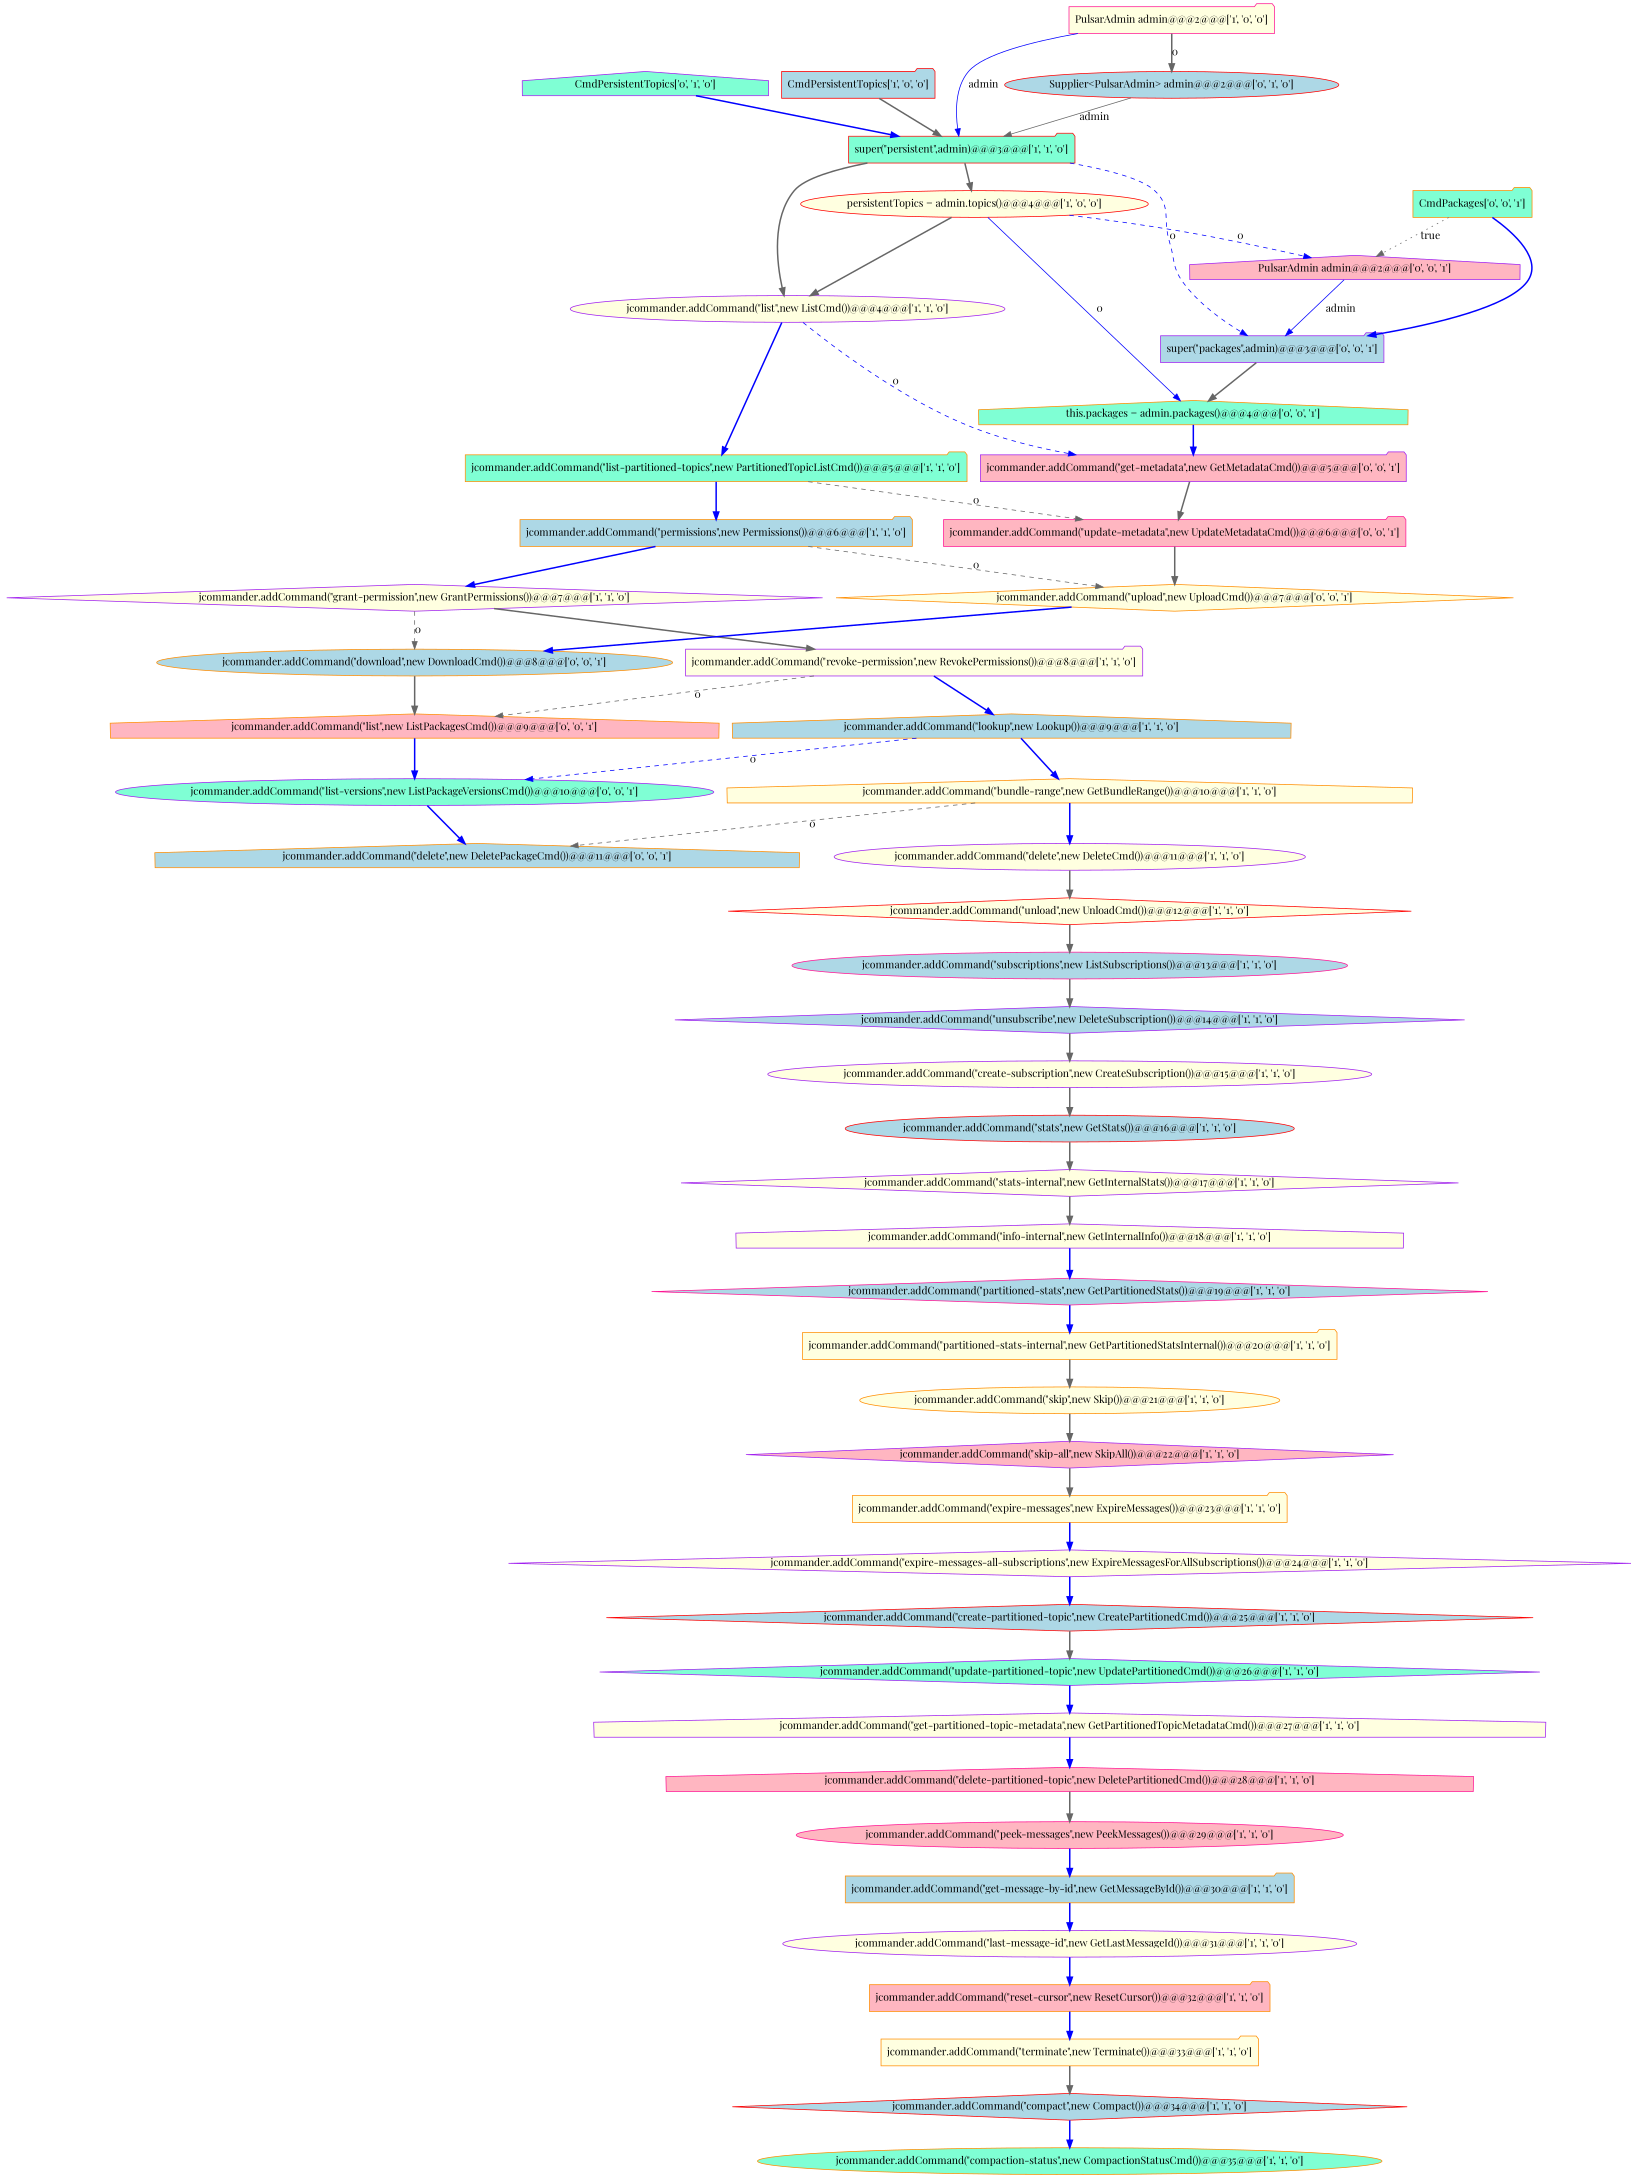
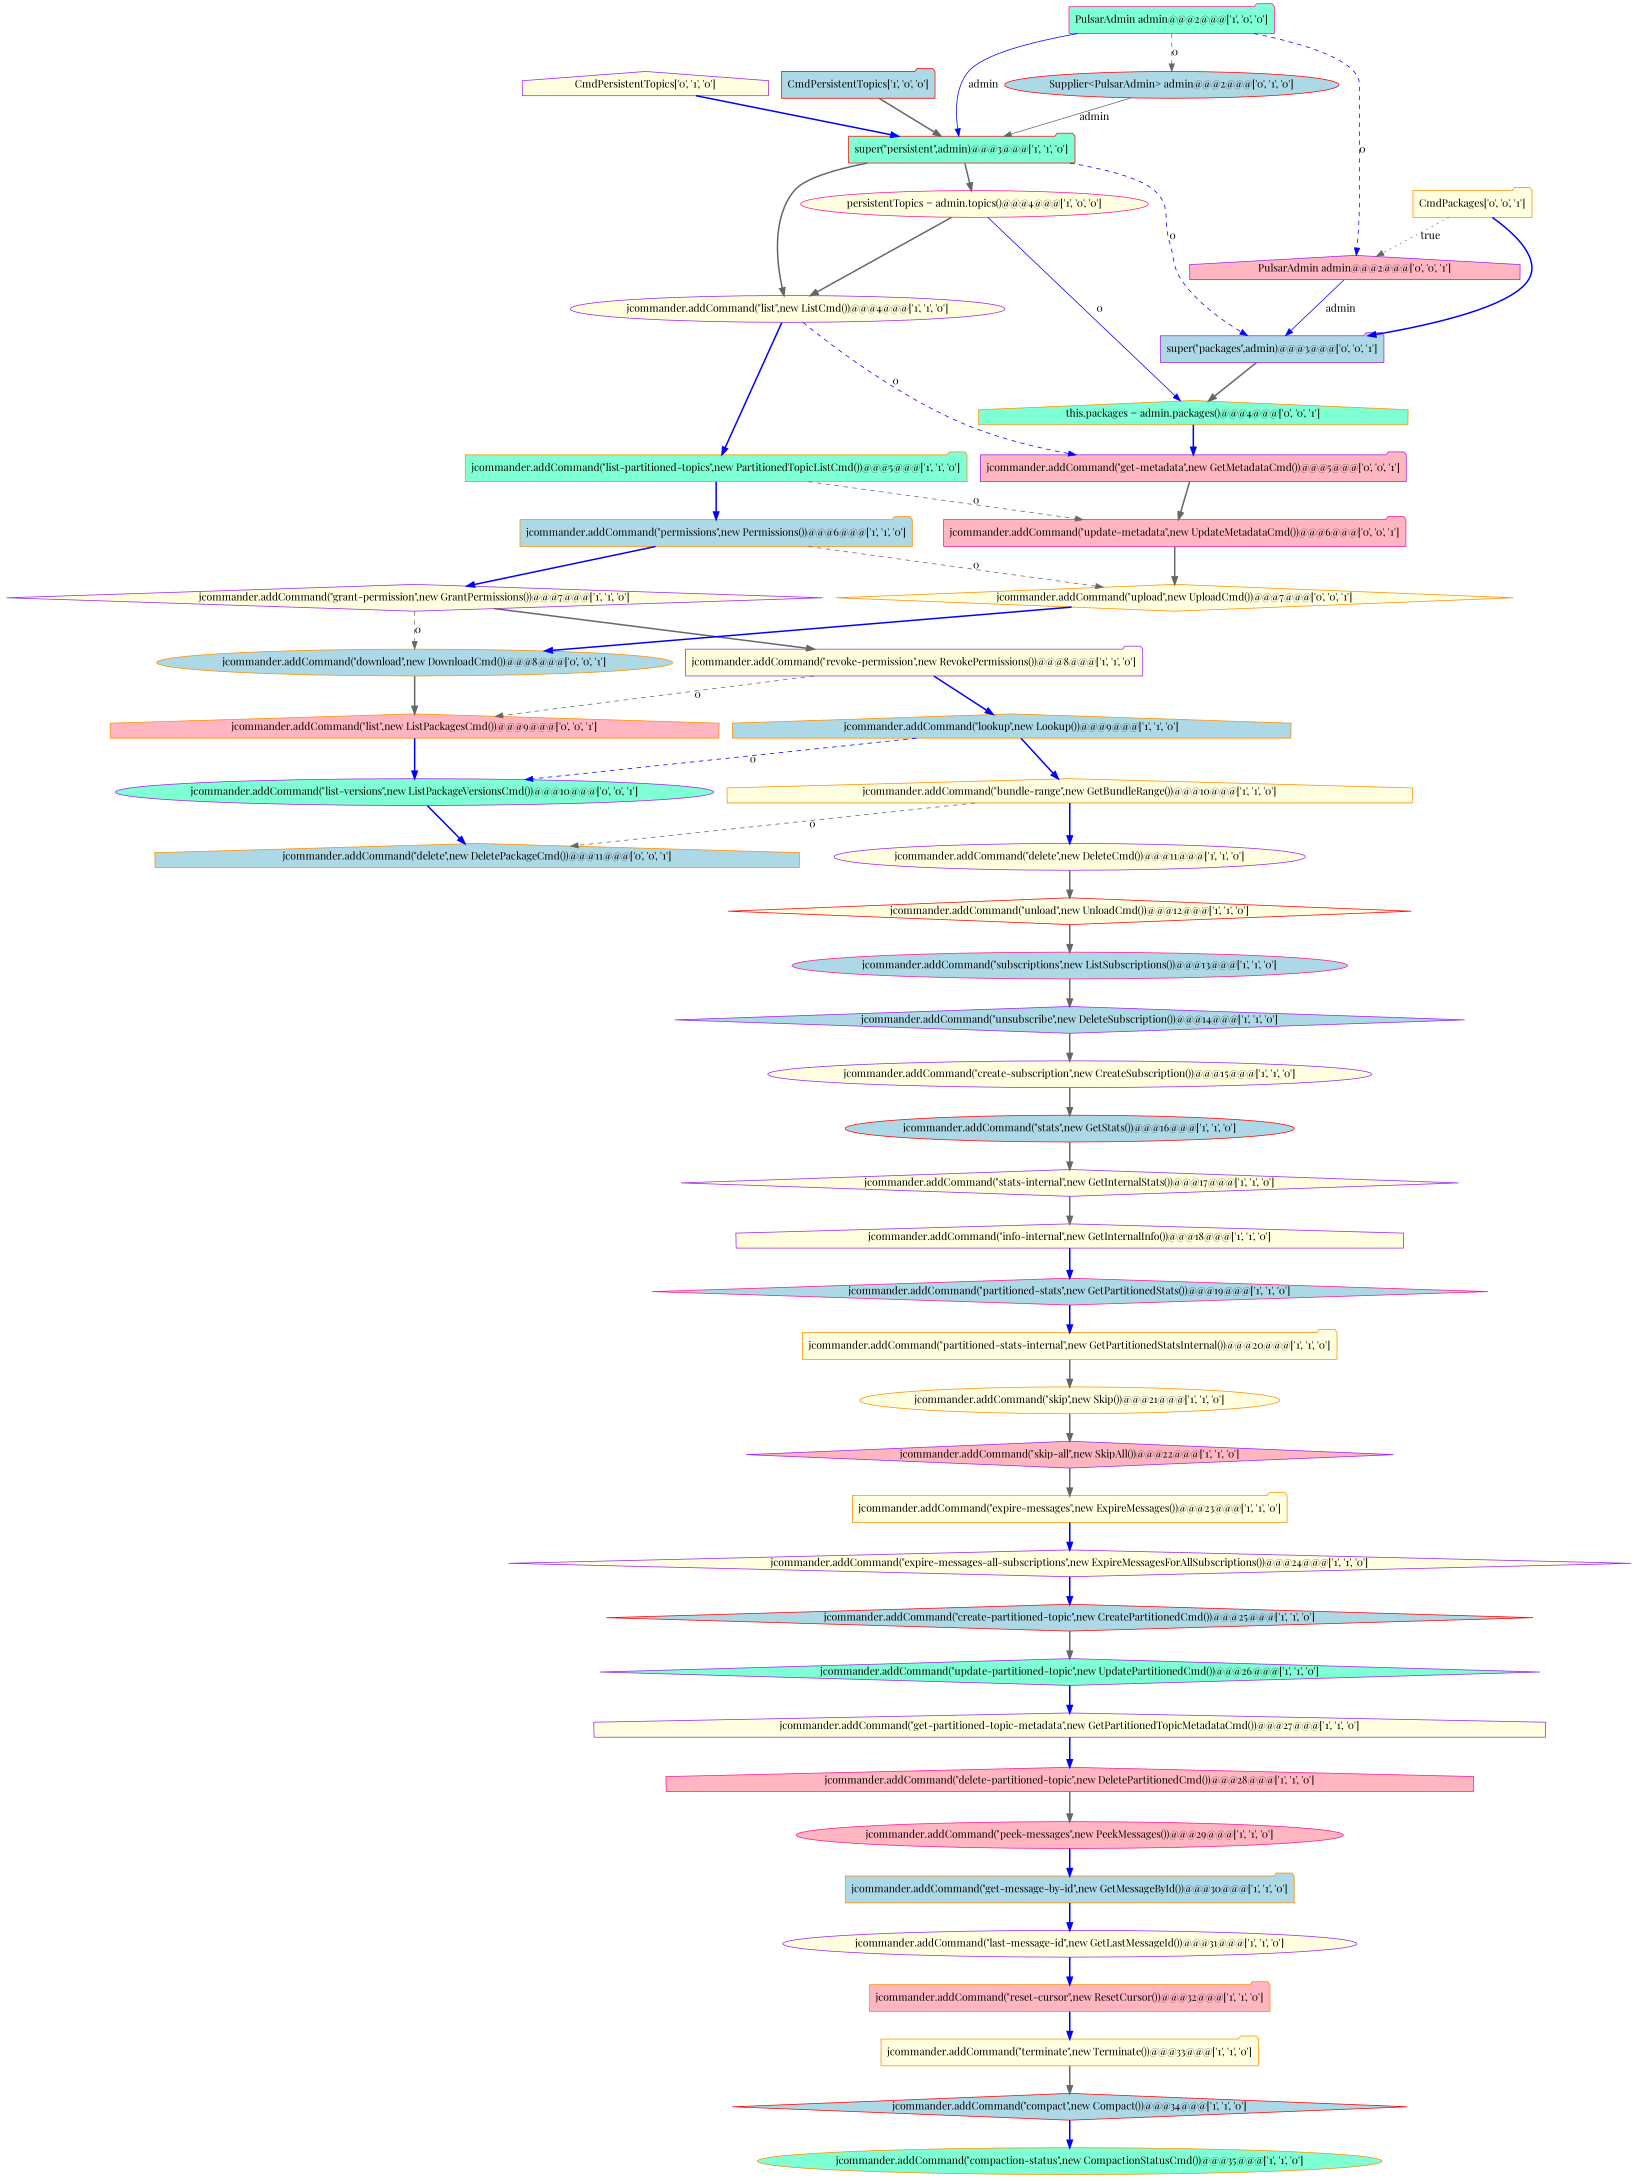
  digraph {
    fontname="Playfair Display"
    node [color=purple fillcolor=lightyellow fontname="Playfair Display" shape=folder style=filled]
    edge [color=gray40 fontname="Playfair Display" style=bold]
    n1 [color=red fillcolor=lightblue label="jcommander.addCommand(\"stats\",new GetStats())@@@16@@@['1', '1', '0']" shape=ellipse]
    n2 [label="jcommander.addCommand(\"stats-internal\",new GetInternalStats())@@@17@@@['1', '1', '0']" shape=diamond]
    n3 [label="jcommander.addCommand(\"info-internal\",new GetInternalInfo())@@@18@@@['1', '1', '0']" shape=house]
    n4 [fillcolor=lightblue label="super(\"packages\",admin)@@@3@@@['0', '0', '1']"]
    n5 [color=darkorange fillcolor=aquamarine label="this.packages = admin.packages()@@@4@@@['0', '0', '1']" shape=house]
    n6 [fillcolor=lightpink label="jcommander.addCommand(\"get-metadata\",new GetMetadataCmd())@@@5@@@['0', '0', '1']"]
    n7 [label="jcommander.addCommand(\"create-subscription\",new CreateSubscription())@@@15@@@['1', '1', '0']" shape=ellipse]
    n8 [color=red label="jcommander.addCommand(\"unload\",new UnloadCmd())@@@12@@@['1', '1', '0']" shape=diamond]
    n9 [color=deeppink fillcolor=lightblue label="jcommander.addCommand(\"subscriptions\",new ListSubscriptions())@@@13@@@['1', '1', '0']" shape=ellipse]
    n10 [fillcolor=lightblue label="jcommander.addCommand(\"unsubscribe\",new DeleteSubscription())@@@14@@@['1', '1', '0']" shape=diamond]
    n11 [color=darkorange fillcolor=lightblue label="jcommander.addCommand(\"lookup\",new Lookup())@@@9@@@['1', '1', '0']" shape=house]
    n12 [fillcolor=aquamarine label="jcommander.addCommand(\"list-versions\",new ListPackageVersionsCmd())@@@10@@@['0', '0', '1']" shape=ellipse]
    n13 [color=darkorange label="jcommander.addCommand(\"bundle-range\",new GetBundleRange())@@@10@@@['1', '1', '0']" shape=house]
    n14 [color=darkorange fillcolor=lightblue label="jcommander.addCommand(\"delete\",new DeletePackageCmd())@@@11@@@['0', '0', '1']" shape=house]
    n15 [label="jcommander.addCommand(\"delete\",new DeleteCmd())@@@11@@@['1', '1', '0']" shape=ellipse]
    n16 [fillcolor=lightpink label="PulsarAdmin admin@@@2@@@['0', '0', '1']" shape=house]
    n17 [fillcolor=aquamarine label="jcommander.addCommand(\"update-partitioned-topic\",new UpdatePartitionedCmd())@@@26@@@['1', '1', '0']" shape=diamond]
    n18 [label="jcommander.addCommand(\"get-partitioned-topic-metadata\",new GetPartitionedTopicMetadataCmd())@@@27@@@['1', '1', '0']" shape=house]
    n19 [color=deeppink fillcolor=lightpink label="jcommander.addCommand(\"delete-partitioned-topic\",new DeletePartitionedCmd())@@@28@@@['1', '1', '0']" shape=house]
    n20 [color=red fillcolor=aquamarine label="super(\"persistent\",admin)@@@3@@@['1', '1', '0']"]
-   n21 [color=red label="persistentTopics = admin.topics()@@@4@@@['1', '0', '0']" shape=ellipse]
+   n21 [color=deeppink label="persistentTopics = admin.topics()@@@4@@@['1', '0', '0']" shape=ellipse]
    n22 [label="jcommander.addCommand(\"list\",new ListCmd())@@@4@@@['1', '1', '0']" shape=ellipse]
    n23 [color=darkorange fillcolor=aquamarine label="jcommander.addCommand(\"list-partitioned-topics\",new PartitionedTopicListCmd())@@@5@@@['1', '1', '0']"]
    n24 [color=deeppink fillcolor=lightpink label="jcommander.addCommand(\"peek-messages\",new PeekMessages())@@@29@@@['1', '1', '0']" shape=ellipse]
    n25 [label="jcommander.addCommand(\"expire-messages-all-subscriptions\",new ExpireMessagesForAllSubscriptions())@@@24@@@['1', '1', '0']" shape=diamond]
    n26 [color=red fillcolor=lightblue label="jcommander.addCommand(\"create-partitioned-topic\",new CreatePartitionedCmd())@@@25@@@['1', '1', '0']" shape=diamond]
    n27 [label="jcommander.addCommand(\"revoke-permission\",new RevokePermissions())@@@8@@@['1', '1', '0']"]
    n28 [color=darkorange fillcolor=lightpink label="jcommander.addCommand(\"list\",new ListPackagesCmd())@@@9@@@['0', '0', '1']" shape=house]
    n29 [color=red fillcolor=lightblue label="jcommander.addCommand(\"compact\",new Compact())@@@34@@@['1', '1', '0']" shape=diamond]
    n30 [color=darkorange fillcolor=aquamarine label="jcommander.addCommand(\"compaction-status\",new CompactionStatusCmd())@@@35@@@['1', '1', '0']" shape=ellipse]
    n31 [color=darkorange label="jcommander.addCommand(\"skip\",new Skip())@@@21@@@['1', '1', '0']" shape=ellipse]
    n32 [fillcolor=lightpink label="jcommander.addCommand(\"skip-all\",new SkipAll())@@@22@@@['1', '1', '0']" shape=diamond]
    n33 [color=darkorange label="jcommander.addCommand(\"expire-messages\",new ExpireMessages())@@@23@@@['1', '1', '0']"]
    n34 [color=deeppink fillcolor=lightpink label="jcommander.addCommand(\"update-metadata\",new UpdateMetadataCmd())@@@6@@@['0', '0', '1']"]
    n35 [color=darkorange fillcolor=lightblue label="jcommander.addCommand(\"get-message-by-id\",new GetMessageById())@@@30@@@['1', '1', '0']"]
    n36 [label="jcommander.addCommand(\"last-message-id\",new GetLastMessageId())@@@31@@@['1', '1', '0']" shape=ellipse]
    n37 [color=darkorange fillcolor=lightpink label="jcommander.addCommand(\"reset-cursor\",new ResetCursor())@@@32@@@['1', '1', '0']"]
    n38 [color=darkorange fillcolor=lightblue label="jcommander.addCommand(\"download\",new DownloadCmd())@@@8@@@['0', '0', '1']" shape=ellipse]
    n39 [color=darkorange fillcolor=lightblue label="jcommander.addCommand(\"permissions\",new Permissions())@@@6@@@['1', '1', '0']"]
    n40 [label="jcommander.addCommand(\"grant-permission\",new GrantPermissions())@@@7@@@['1', '1', '0']" shape=diamond]
    n41 [color=darkorange label="jcommander.addCommand(\"upload\",new UploadCmd())@@@7@@@['0', '0', '1']" shape=diamond]
    n42 [color=deeppink fillcolor=lightblue label="jcommander.addCommand(\"partitioned-stats\",new GetPartitionedStats())@@@19@@@['1', '1', '0']" shape=diamond]
    n43 [color=darkorange label="jcommander.addCommand(\"partitioned-stats-internal\",new GetPartitionedStatsInternal())@@@20@@@['1', '1', '0']"]
    n44 [color=darkorange label="jcommander.addCommand(\"terminate\",new Terminate())@@@33@@@['1', '1', '0']"]
    n45 [color=red fillcolor=lightblue label="CmdPersistentTopics['1', '0', '0']"]
-   n46 [color=deeppink label="PulsarAdmin admin@@@2@@@['1', '0', '0']"]
+   n46 [color=deeppink fillcolor=aquamarine label="PulsarAdmin admin@@@2@@@['1', '0', '0']"]
    n47 [color=red fillcolor=lightblue label="Supplier<PulsarAdmin> admin@@@2@@@['0', '1', '0']" shape=ellipse]
-   n48 [fillcolor=aquamarine label="CmdPersistentTopics['0', '1', '0']" shape=house]
-   n49 [color=darkorange fillcolor=aquamarine label="CmdPackages['0', '0', '1']"]
+   n48 [label="CmdPersistentTopics['0', '1', '0']" shape=house]
+   n49 [color=darkorange label="CmdPackages['0', '0', '1']"]
    n1 -> n2
    n2 -> n3
    n3 -> n42 [color=blue]
    n4 -> n5
    n5 -> n6 [color=blue]
    n6 -> n34
    n7 -> n1
    n8 -> n9
    n9 -> n10
    n10 -> n7
    n11 -> n12 [color=blue label=0 style=dashed]
    n11 -> n13 [color=blue]
    n12 -> n14 [color=blue]
    n13 -> n14 [label=0 style=dashed]
    n13 -> n15 [color=blue]
    n15 -> n8
    n16 -> n4 [color=blue label=admin style=solid]
    n17 -> n18 [color=blue]
    n18 -> n19 [color=blue]
    n19 -> n24
    n20 -> n4 [color=blue label=0 style=dashed]
    n20 -> n21
    n20 -> n22
    n21 -> n5 [color=blue label=0 style=solid]
    n21 -> n22
    n22 -> n6 [color=blue label=0 style=dashed]
    n22 -> n23 [color=blue]
    n23 -> n34 [label=0 style=dashed]
    n23 -> n39 [color=blue]
    n24 -> n35 [color=blue]
    n25 -> n26 [color=blue]
    n26 -> n17
    n27 -> n11 [color=blue]
    n27 -> n28 [label=0 style=dashed]
    n28 -> n12 [color=blue]
    n29 -> n30 [color=blue]
    n31 -> n32
    n32 -> n33
    n33 -> n25 [color=blue]
    n34 -> n41
    n35 -> n36 [color=blue]
    n36 -> n37 [color=blue]
    n37 -> n44 [color=blue]
    n38 -> n28
    n39 -> n40 [color=blue]
    n39 -> n41 [label=0 style=dashed]
    n40 -> n27
    n40 -> n38 [label=0 style=dashed]
    n41 -> n38 [color=blue]
    n42 -> n43 [color=blue]
    n43 -> n31
    n44 -> n29
    n45 -> n20
-   n21 -> n16 [color=blue label=0 style=dashed]
+   n46 -> n16 [color=blue label=0 style=dashed]
    n46 -> n20 [color=blue label=admin style=solid]
-   n46 -> n47 [label=0]
+   n46 -> n47 [label=0 style=dashed]
    n47 -> n20 [label=admin style=solid]
    n48 -> n20 [color=blue]
    n49 -> n4 [color=blue]
    n49 -> n16 [label=true style=dotted]
  }
